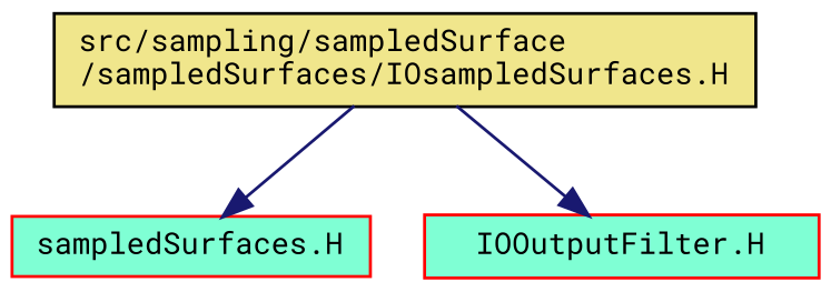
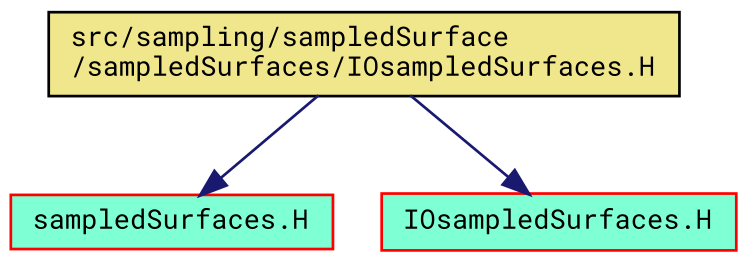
  digraph {
    fontname="Roboto Mono"
    node [color=red fillcolor=aquamarine fontname="Roboto Mono" fontsize=10 shape=record style=filled]
    edge [color=midnightblue fontname="Roboto Mono" fontsize=10 labelfontname=FreeSans labelfontsize=10 style=solid]
    n1 [color=black fillcolor=khaki fontcolor=black height=0.2 label="src/sampling/sampledSurface\l/sampledSurfaces/IOsampledSurfaces.H" width=0.4]
    n2 [height=0.2 label="sampledSurfaces.H" width=0.4]
-   n3 [height=0.2 label="IOOutputFilter.H" width=0.4]
+   n3 [height=0.2 label="IOsampledSurfaces.H" width=0.4]
    n1 -> n2
    n1 -> n3
  }
